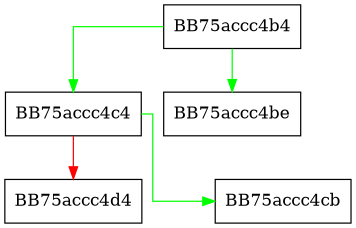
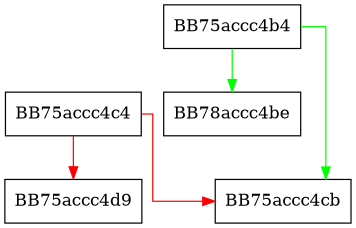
  digraph {
    splines=ortho
    node [shape=box]
    edge [color=green]
    BB75accc4b4
    BB75accc4c4
-   BB75accc4be
-   BB75accc4d4
+   BB75accc4be [label=BB78accc4be]
+   BB75accc4d4 [label=BB75accc4d9]
    BB75accc4cb
-   BB75accc4b4 -> BB75accc4c4
+   BB75accc4b4 -> BB75accc4cb
    BB75accc4b4 -> BB75accc4be
    BB75accc4c4 -> BB75accc4d4 [color=red]
-   BB75accc4c4 -> BB75accc4cb
+   BB75accc4c4 -> BB75accc4cb [color=red]
  }
